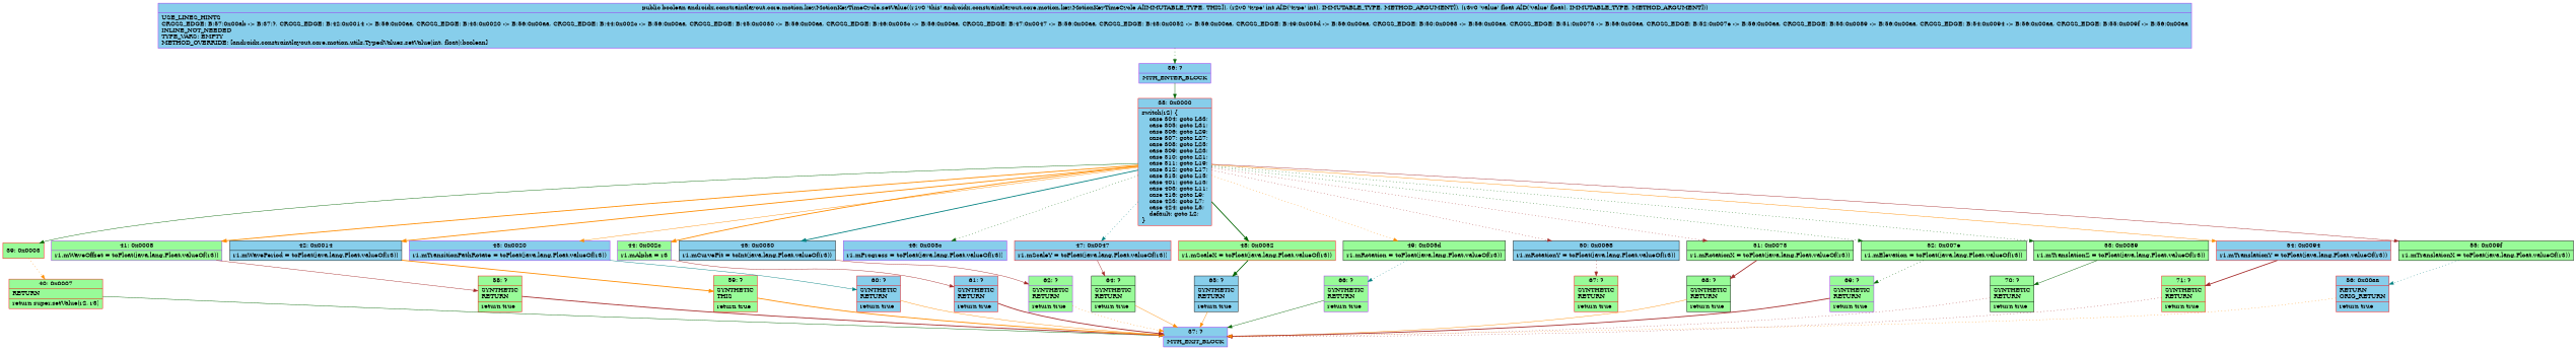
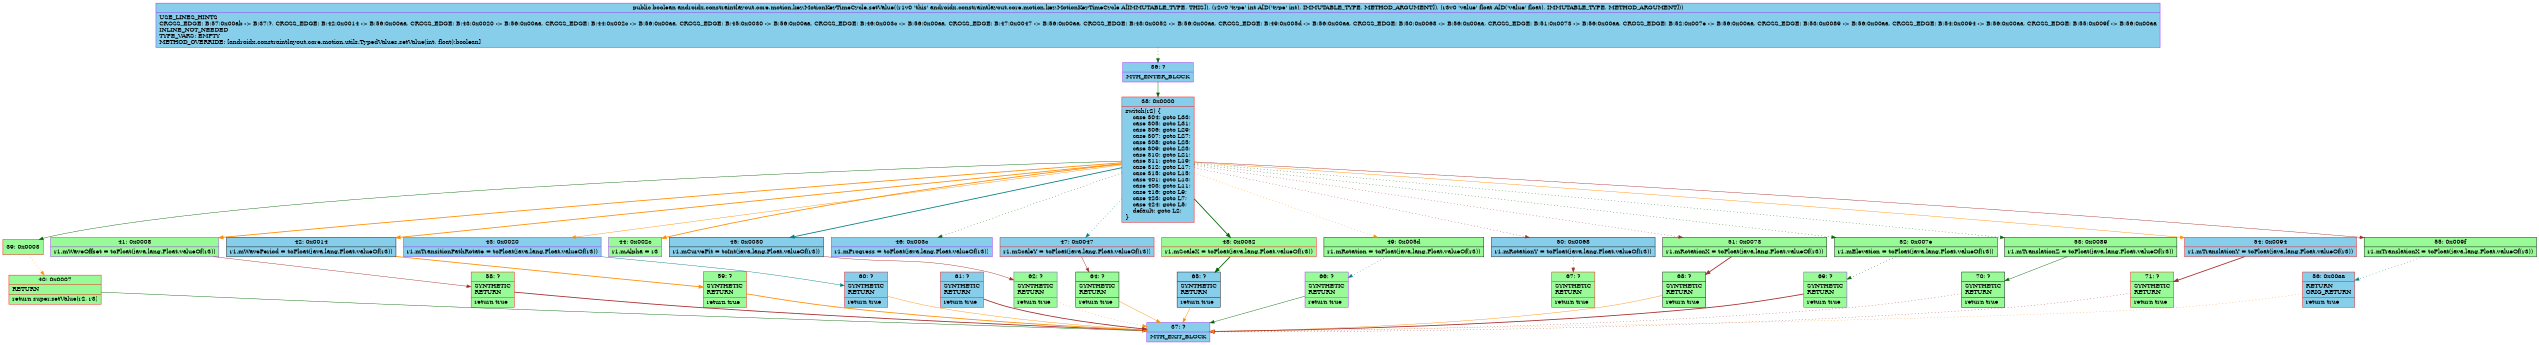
  digraph {
    node [color=red fillcolor=palegreen shape=record style=filled]
    edge [color=darkorange style=solid]
    n1 [color=purple fillcolor=skyblue label="{36\:\ ?|MTH_ENTER_BLOCK\l}"]
    n2 [fillcolor=skyblue label="{38\:\ 0x0000|switch(r2) \{\l    case 304: goto L33;\l    case 305: goto L31;\l    case 306: goto L29;\l    case 307: goto L27;\l    case 308: goto L25;\l    case 309: goto L23;\l    case 310: goto L21;\l    case 311: goto L19;\l    case 312: goto L17;\l    case 315: goto L15;\l    case 401: goto L13;\l    case 403: goto L11;\l    case 416: goto L9;\l    case 423: goto L7;\l    case 424: goto L5;\l    default: goto L2;\l\}\l}"]
    n3 [label="{39\:\ 0x0003}"]
    n4 [color=purple label="{41\:\ 0x0008|r1.mWaveOffset = toFloat(java.lang.Float.valueOf(r3))\l}"]
    n5 [color=black fillcolor=skyblue label="{42\:\ 0x0014|r1.mWavePeriod = toFloat(java.lang.Float.valueOf(r3))\l}"]
    n6 [color=purple fillcolor=skyblue label="{43\:\ 0x0020|r1.mTransitionPathRotate = toFloat(java.lang.Float.valueOf(r3))\l}"]
    n7 [color=purple label="{44\:\ 0x002c|r1.mAlpha = r3\l}"]
    n8 [color=black fillcolor=skyblue label="{45\:\ 0x0030|r1.mCurveFit = toInt(java.lang.Float.valueOf(r3))\l}"]
    n9 [color=purple fillcolor=skyblue label="{46\:\ 0x003c|r1.mProgress = toFloat(java.lang.Float.valueOf(r3))\l}"]
    n10 [fillcolor=skyblue label="{47\:\ 0x0047|r1.mScaleY = toFloat(java.lang.Float.valueOf(r3))\l}"]
    n11 [label="{48\:\ 0x0052|r1.mScaleX = toFloat(java.lang.Float.valueOf(r3))\l}"]
    n12 [color=black label="{49\:\ 0x005d|r1.mRotation = toFloat(java.lang.Float.valueOf(r3))\l}"]
    n13 [color=black fillcolor=skyblue label="{50\:\ 0x0068|r1.mRotationY = toFloat(java.lang.Float.valueOf(r3))\l}"]
    n14 [color=black label="{51\:\ 0x0073|r1.mRotationX = toFloat(java.lang.Float.valueOf(r3))\l}"]
    n15 [color=black label="{52\:\ 0x007e|r1.mElevation = toFloat(java.lang.Float.valueOf(r3))\l}"]
    n16 [color=black label="{53\:\ 0x0089|r1.mTranslationZ = toFloat(java.lang.Float.valueOf(r3))\l}"]
    n17 [fillcolor=skyblue label="{54\:\ 0x0094|r1.mTranslationY = toFloat(java.lang.Float.valueOf(r3))\l}"]
    n18 [color=black label="{55\:\ 0x009f|r1.mTranslationX = toFloat(java.lang.Float.valueOf(r3))\l}"]
    n19 [label="{40\:\ 0x0007|RETURN\l|return super.setValue(r2, r3)\l}"]
    n20 [label="{58\:\ ?|SYNTHETIC\lRETURN\l|return true\l}"]
-   n21 [label="{59\:\ ?|SYNTHETIC\lTHIS\l|return true\l}"]
+   n21 [label="{59\:\ ?|SYNTHETIC\lRETURN\l|return true\l}"]
    n22 [fillcolor=skyblue label="{60\:\ ?|SYNTHETIC\lRETURN\l|return true\l}"]
    n23 [fillcolor=skyblue label="{61\:\ ?|SYNTHETIC\lRETURN\l|return true\l}"]
    n24 [color=purple label="{62\:\ ?|SYNTHETIC\lRETURN\l|return true\l}"]
    n25 [color=black label="{64\:\ ?|SYNTHETIC\lRETURN\l|return true\l}"]
    n26 [color=black fillcolor=skyblue label="{65\:\ ?|SYNTHETIC\lRETURN\l|return true\l}"]
    n27 [color=purple label="{66\:\ ?|SYNTHETIC\lRETURN\l|return true\l}"]
    n28 [label="{67\:\ ?|SYNTHETIC\lRETURN\l|return true\l}"]
    n29 [color=black label="{68\:\ ?|SYNTHETIC\lRETURN\l|return true\l}"]
    n30 [color=purple label="{69\:\ ?|SYNTHETIC\lRETURN\l|return true\l}"]
    n31 [color=black label="{70\:\ ?|SYNTHETIC\lRETURN\l|return true\l}"]
    n32 [label="{71\:\ ?|SYNTHETIC\lRETURN\l|return true\l}"]
    n33 [fillcolor=skyblue label="{56\:\ 0x00aa|RETURN\lORIG_RETURN\l|return true\l}"]
    n34 [color=purple fillcolor=skyblue label="{37\:\ ?|MTH_EXIT_BLOCK\l}"]
    n35 [color=purple fillcolor=skyblue label="{public boolean androidx.constraintlayout.core.motion.key.MotionKeyTimeCycle.setValue((r1v0 'this' androidx.constraintlayout.core.motion.key.MotionKeyTimeCycle A[IMMUTABLE_TYPE, THIS]), (r2v0 'type' int A[D('type' int), IMMUTABLE_TYPE, METHOD_ARGUMENT]), (r3v0 'value' float A[D('value' float), IMMUTABLE_TYPE, METHOD_ARGUMENT]))  | USE_LINES_HINTS\lCROSS_EDGE: B:57:0x00ab \-\> B:37:?, CROSS_EDGE: B:42:0x0014 \-\> B:56:0x00aa, CROSS_EDGE: B:43:0x0020 \-\> B:56:0x00aa, CROSS_EDGE: B:44:0x002c \-\> B:56:0x00aa, CROSS_EDGE: B:45:0x0030 \-\> B:56:0x00aa, CROSS_EDGE: B:46:0x003c \-\> B:56:0x00aa, CROSS_EDGE: B:47:0x0047 \-\> B:56:0x00aa, CROSS_EDGE: B:48:0x0052 \-\> B:56:0x00aa, CROSS_EDGE: B:49:0x005d \-\> B:56:0x00aa, CROSS_EDGE: B:50:0x0068 \-\> B:56:0x00aa, CROSS_EDGE: B:51:0x0073 \-\> B:56:0x00aa, CROSS_EDGE: B:52:0x007e \-\> B:56:0x00aa, CROSS_EDGE: B:53:0x0089 \-\> B:56:0x00aa, CROSS_EDGE: B:54:0x0094 \-\> B:56:0x00aa, CROSS_EDGE: B:55:0x009f \-\> B:56:0x00aa\lINLINE_NOT_NEEDED\lTYPE_VARS: EMPTY\lMETHOD_OVERRIDE: [androidx.constraintlayout.core.motion.utils.TypedValues.setValue(int, float):boolean]\l}"]
    n1 -> n2 [color=darkgreen]
    n2 -> n3 [color=darkgreen]
    n2 -> n4 [style=bold]
    n2 -> n5 [style=bold]
    n2 -> n6
    n2 -> n7 [style=bold]
    n2 -> n8 [color=teal style=bold]
    n2 -> n9 [color=darkgreen style=dotted]
    n2 -> n10 [color=teal style=dotted]
    n2 -> n11 [color=darkgreen style=bold]
    n2 -> n12 [style=dotted]
    n2 -> n13 [color=brown style=dotted]
    n2 -> n14 [color=brown style=dotted]
    n2 -> n15 [color=darkgreen style=dotted]
    n2 -> n16 [color=darkgreen style=dotted]
    n2 -> n17
    n2 -> n18 [color=brown]
    n3 -> n19 [style=dotted]
    n4 -> n20 [color=brown]
    n5 -> n21 [style=bold]
    n6 -> n22 [color=teal]
-   n7 -> n23 [color=brown]
    n8 -> n24 [color=brown]
    n10 -> n25 [color=brown]
    n11 -> n26 [color=darkgreen style=bold]
    n12 -> n27 [color=teal style=dotted]
    n13 -> n28 [color=brown style=dotted]
    n14 -> n29 [color=brown style=bold]
    n15 -> n30 [color=darkgreen style=dotted]
    n16 -> n31 [color=darkgreen]
    n17 -> n32 [color=brown style=bold]
    n18 -> n33 [color=teal style=dotted]
    n19 -> n34 [color=darkgreen]
    n20 -> n34 [color=brown style=bold]
    n21 -> n34 [style=bold]
    n22 -> n34
    n23 -> n34 [color=brown style=bold]
    n24 -> n34 [style=dotted]
    n25 -> n34
    n26 -> n34
    n27 -> n34 [color=darkgreen]
    n29 -> n34
    n30 -> n34 [color=brown style=bold]
    n31 -> n34 [color=brown style=dotted]
    n32 -> n34 [color=brown style=dotted]
    n33 -> n34 [style=dotted]
    n35 -> n1 [color=darkgreen style=dotted]
  }
